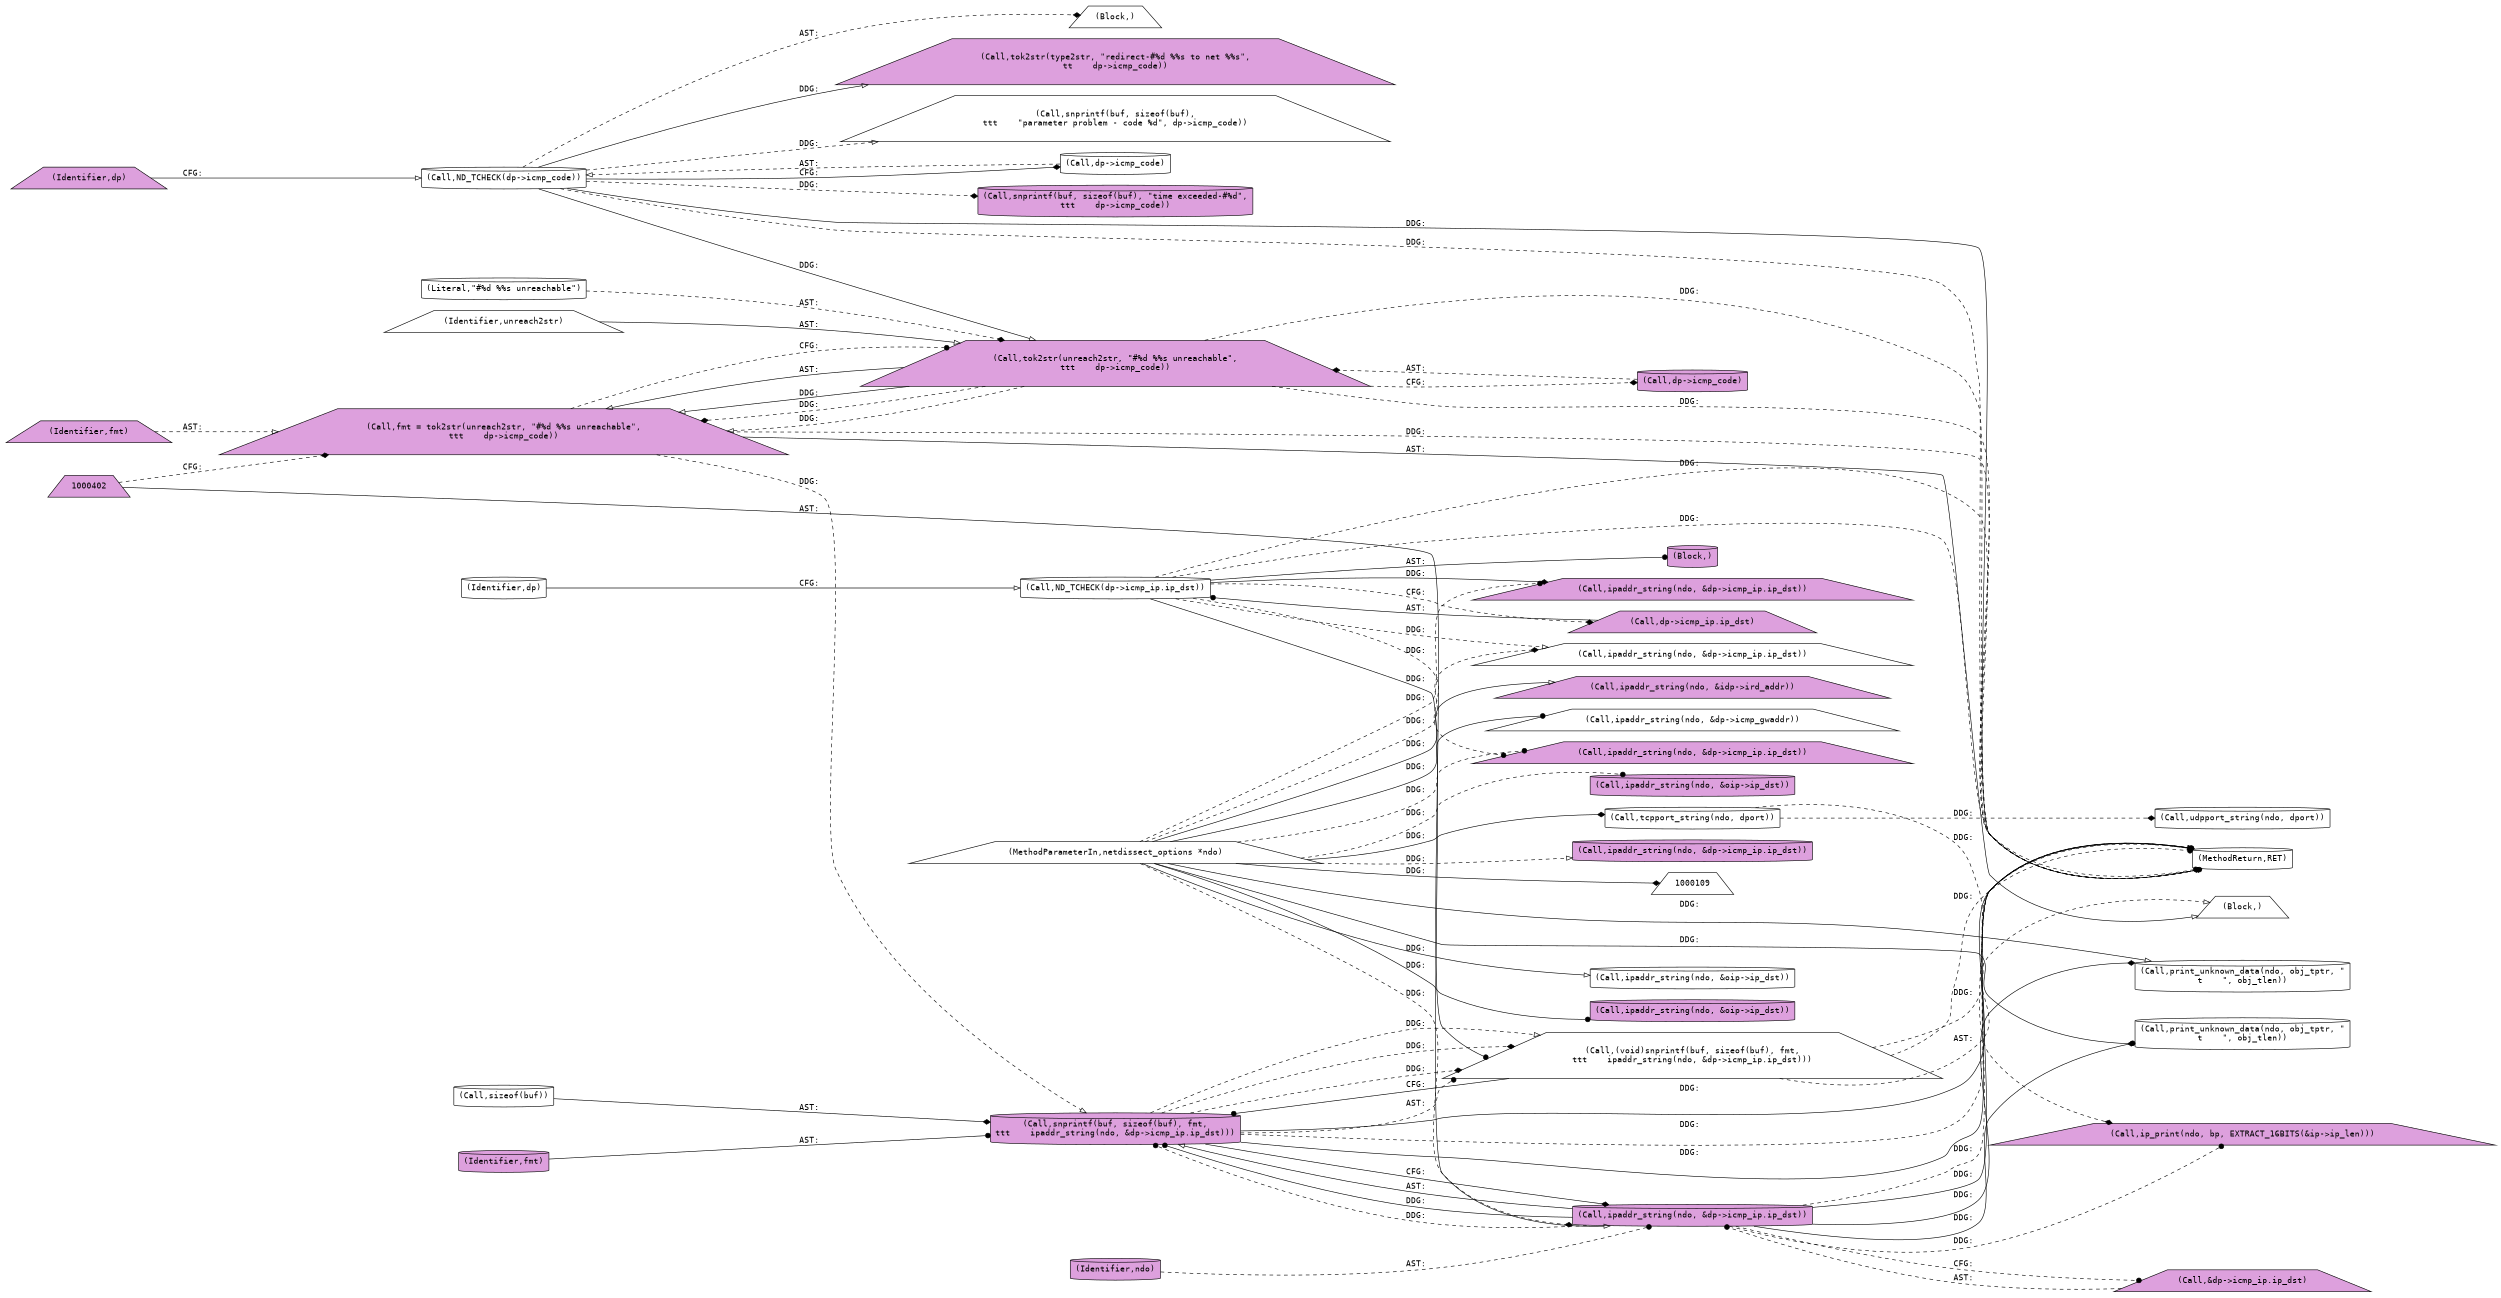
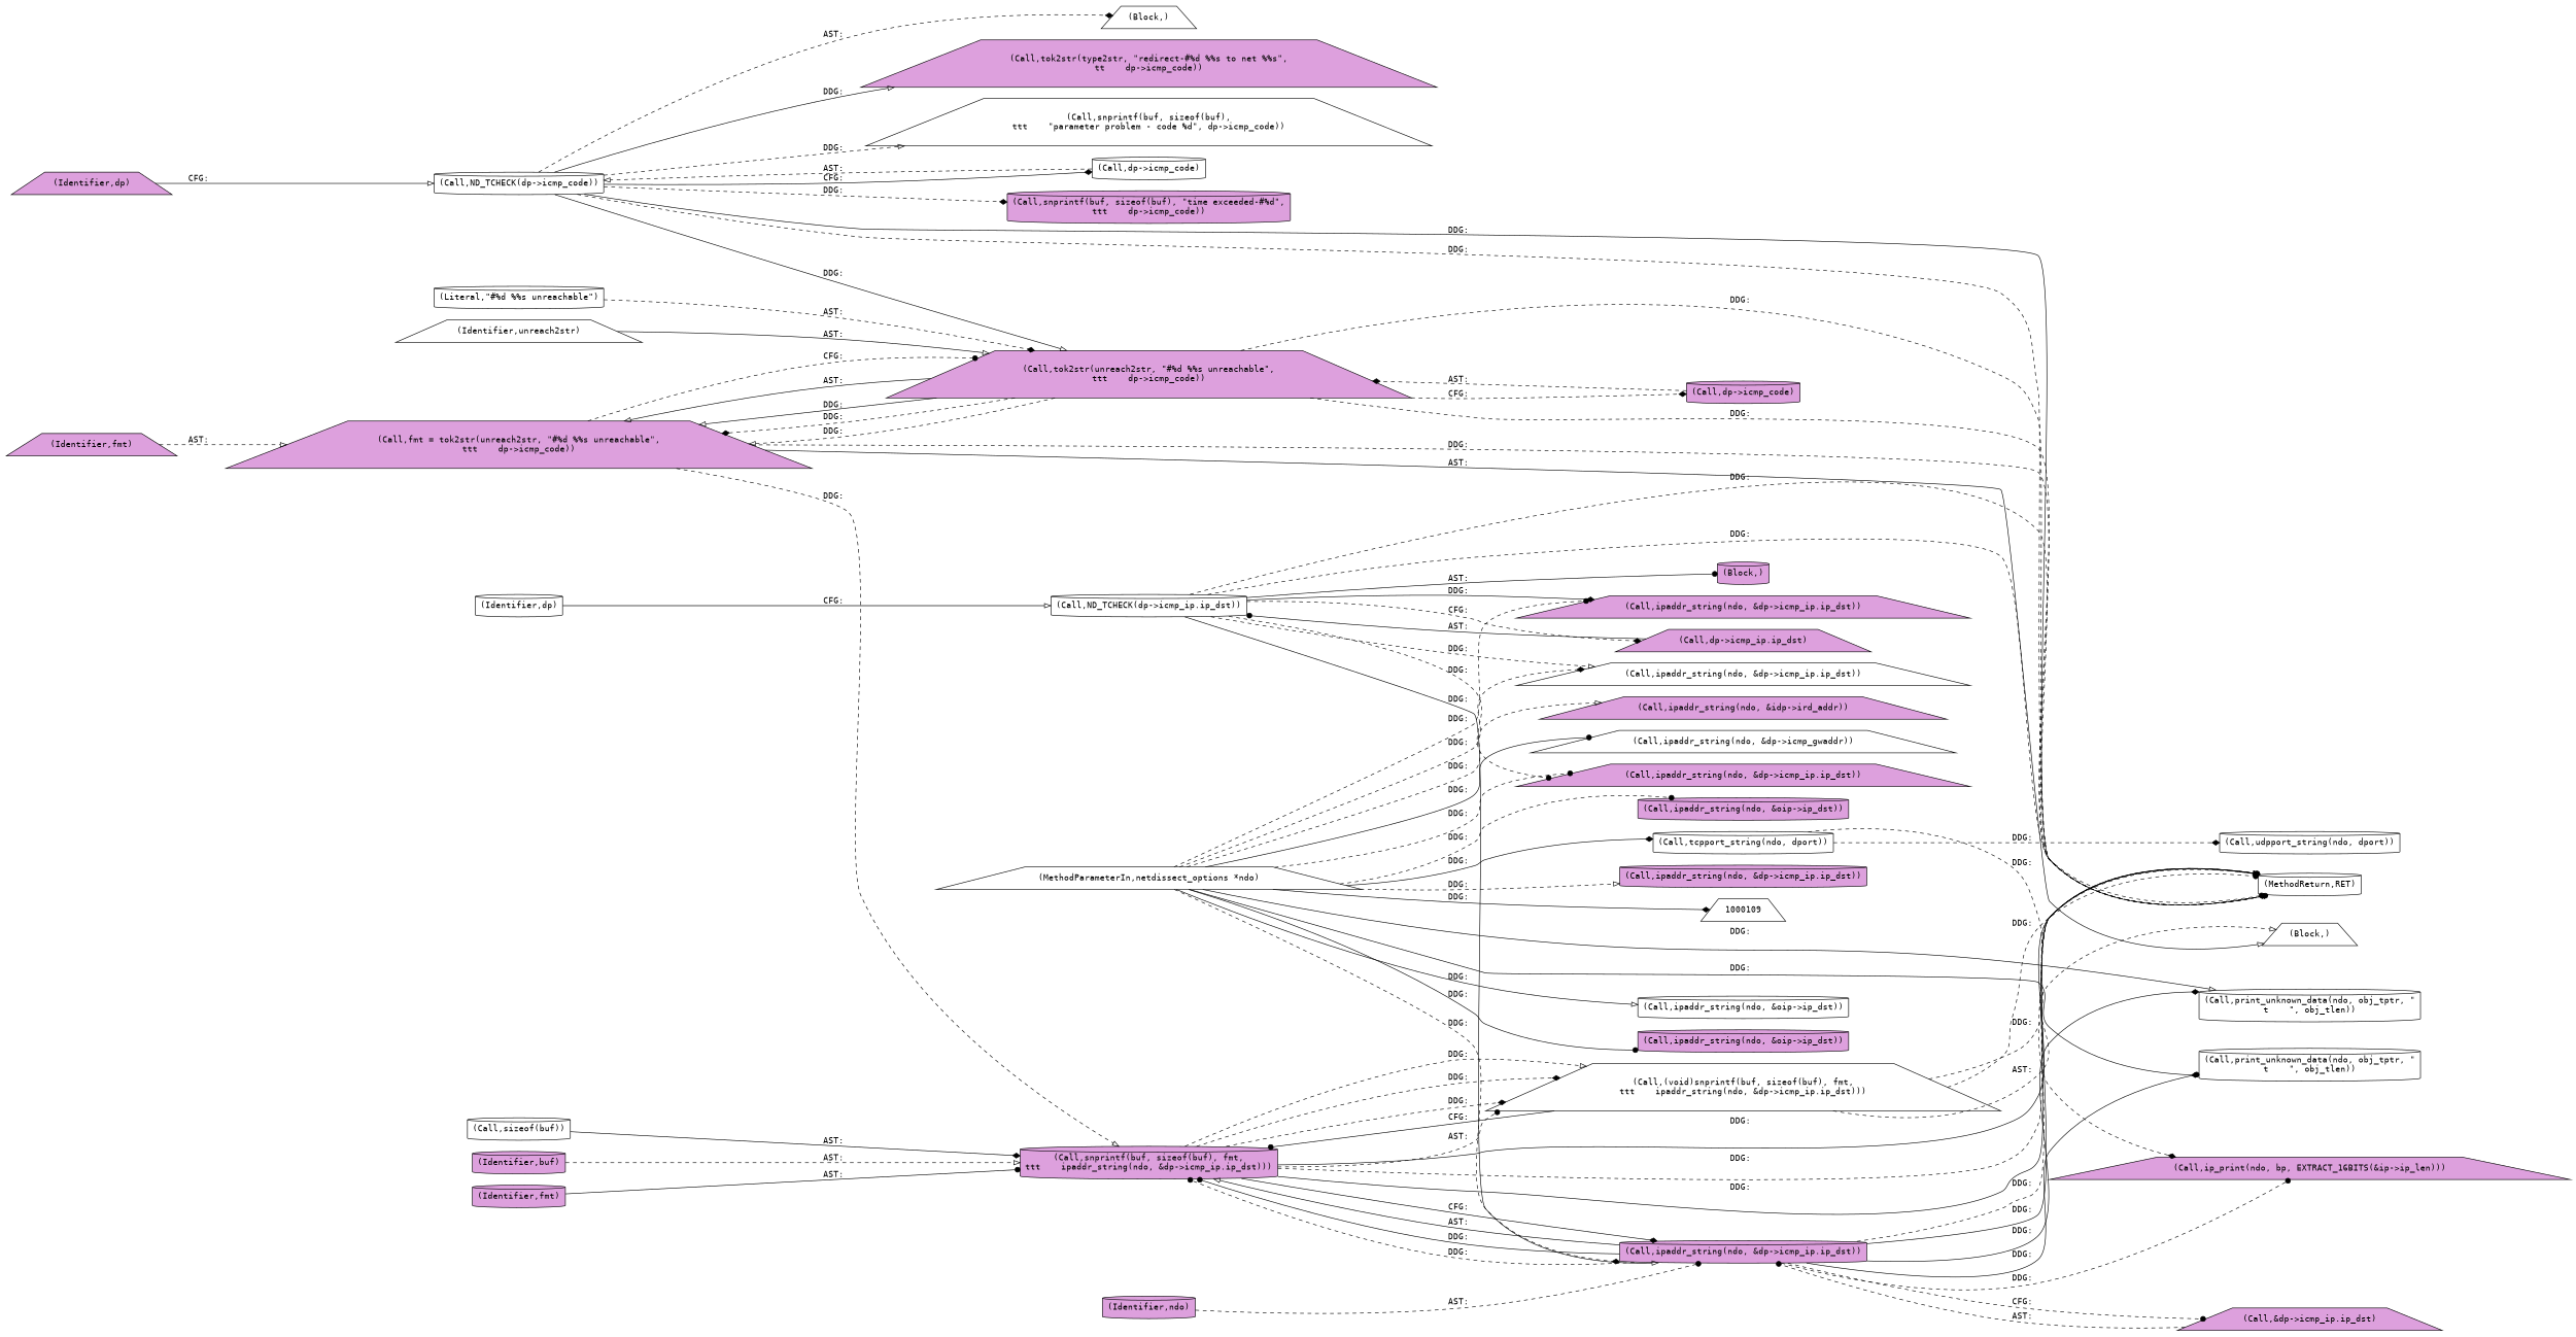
  digraph {
    fontname="DejaVu Sans Mono"
    rankdir=LR
    node [fillcolor=plum fontname="DejaVu Sans Mono" shape=cylinder style=filled]
    edge [arrowhead=onormal fontname="DejaVu Sans Mono" style=dashed]
    n1 [label="(Call,snprintf(buf, sizeof(buf), fmt,\n\t\t\t    ipaddr_string(ndo, &dp->icmp_ip.ip_dst)))"]
    n2 [label="(Call,ipaddr_string(ndo, &dp->icmp_ip.ip_dst))"]
    n3 [fillcolor=white label="(Call,(void)snprintf(buf, sizeof(buf), fmt,\n\t\t\t    ipaddr_string(ndo, &dp->icmp_ip.ip_dst)))" shape=trapezium]
    n4 [fillcolor=white label="(MethodReturn,RET)"]
    n5 [label="(Call,ip_print(ndo, bp, EXTRACT_16BITS(&ip->ip_len)))" shape=trapezium]
    n6 [label="(Call,&dp->icmp_ip.ip_dst)" shape=trapezium]
    n7 [fillcolor=white label="(Call,print_unknown_data(ndo, obj_tptr, \"\n\t    \", obj_tlen))"]
    n8 [fillcolor=white label="(Call,print_unknown_data(ndo, obj_tptr, \"\n\t    \", obj_tlen))"]
    n9 [fillcolor=white label="(Block,)" shape=trapezium]
    n10 [label="(Call,fmt = tok2str(unreach2str, \"#%d %%s unreachable\",\n\t\t\t    dp->icmp_code))" shape=trapezium]
    n11 [label="(Call,tok2str(unreach2str, \"#%d %%s unreachable\",\n\t\t\t    dp->icmp_code))" shape=trapezium]
    n12 [label="(Call,dp->icmp_code)"]
    n13 [fillcolor=white label="(Call,ND_TCHECK(dp->icmp_code))"]
    n14 [fillcolor=white label="(Call,dp->icmp_code)"]
    n15 [fillcolor=white label="(Block,)" shape=trapezium]
    n16 [label="(Call,tok2str(type2str, \"redirect-#%d %%s to net %%s\",\n\t\t    dp->icmp_code))" shape=trapezium]
    n17 [fillcolor=white label="(Call,snprintf(buf, sizeof(buf),\n\t\t\t    \"parameter problem - code %d\", dp->icmp_code))" shape=trapezium]
    n18 [label="(Call,snprintf(buf, sizeof(buf), \"time exceeded-#%d\",\n\t\t\t    dp->icmp_code))"]
    n19 [fillcolor=white label="(MethodParameterIn,netdissect_options *ndo)" shape=trapezium]
    n20 [label="(Call,ipaddr_string(ndo, &dp->icmp_ip.ip_dst))" shape=trapezium]
    n21 [fillcolor=white label="(Call,ipaddr_string(ndo, &oip->ip_dst))"]
    n22 [label="(Call,ipaddr_string(ndo, &oip->ip_dst))"]
    n23 [label="(Call,ipaddr_string(ndo, &idp->ird_addr))" shape=trapezium]
    n24 [fillcolor=white label="(Call,ipaddr_string(ndo, &dp->icmp_gwaddr))" shape=trapezium]
    n25 [label="(Call,ipaddr_string(ndo, &dp->icmp_ip.ip_dst))" shape=trapezium]
    n26 [label="(Call,ipaddr_string(ndo, &oip->ip_dst))"]
    n27 [fillcolor=white label="(Call,tcpport_string(ndo, dport))"]
    n28 [fillcolor=white label="(Call,ipaddr_string(ndo, &dp->icmp_ip.ip_dst))" shape=trapezium]
    n29 [label="(Call,ipaddr_string(ndo, &dp->icmp_ip.ip_dst))"]
    1000109 [fillcolor=white shape=trapezium]
    n31 [fillcolor=white label="(Call,udpport_string(ndo, dport))"]
    n32 [fillcolor=white label="(Call,ND_TCHECK(dp->icmp_ip.ip_dst))"]
    n33 [label="(Block,)"]
    n34 [label="(Call,dp->icmp_ip.ip_dst)" shape=trapezium]
    n35 [fillcolor=white label="(Identifier,dp)"]
    n36 [label="(Identifier,fmt)" shape=trapezium]
    n37 [fillcolor=white label="(Call,sizeof(buf))"]
+   n38 [label="(Identifier,buf)"]
    n39 [fillcolor=white label="(Literal,\"#%d %%s unreachable\")"]
    n40 [fillcolor=white label="(Identifier,unreach2str)" shape=trapezium]
    n41 [label="(Identifier,dp)" shape=trapezium]
    n42 [label="(Identifier,fmt)"]
    n43 [label="(Identifier,ndo)"]
-   1000402 [shape=trapezium]
    n1 -> n2 [arrowhead=diamond label="CFG: " style=solid]
    n1 -> n3 [arrowhead=dot label="AST: "]
    n1 -> n3 [label="DDG: "]
    n1 -> n3 [arrowhead=diamond label="DDG: "]
    n1 -> n3 [arrowhead=diamond label="DDG: "]
    n1 -> n4 [label="DDG: " style=solid]
    n1 -> n4 [arrowhead=dot label="DDG: "]
    n1 -> n4 [arrowhead=dot label="DDG: " style=solid]
    n2 -> n1 [label="AST: " style=solid]
    n2 -> n1 [arrowhead=dot label="DDG: " style=solid]
    n2 -> n1 [arrowhead=dot label="DDG: "]
    n2 -> n4 [label="DDG: "]
    n2 -> n4 [label="DDG: " style=solid]
    n2 -> n5 [arrowhead=dot label="DDG: "]
    n2 -> n6 [arrowhead=dot label="CFG: "]
    n2 -> n7 [arrowhead=diamond label="DDG: " style=solid]
    n2 -> n8 [arrowhead=dot label="DDG: " style=solid]
    n3 -> n1 [arrowhead=dot label="CFG: " style=solid]
    n3 -> n4 [arrowhead=dot label="DDG: "]
    n3 -> n4 [arrowhead=dot label="DDG: "]
    n3 -> n9 [label="AST: "]
    n6 -> n2 [arrowhead=dot label="AST: "]
    n10 -> n1 [label="DDG: "]
    n10 -> n4 [arrowhead=diamond label="DDG: "]
    n10 -> n9 [label="AST: " style=solid]
    n10 -> n11 [arrowhead=dot label="CFG: "]
    n11 -> n4 [label="DDG: "]
    n11 -> n4 [arrowhead=diamond label="DDG: "]
    n11 -> n10 [label="AST: " style=solid]
    n11 -> n10 [label="DDG: " style=solid]
    n11 -> n10 [arrowhead=diamond label="DDG: "]
    n11 -> n10 [label="DDG: "]
    n11 -> n12 [arrowhead=diamond label="CFG: "]
    n12 -> n11 [arrowhead=diamond label="AST: "]
    n13 -> n4 [arrowhead=dot label="DDG: " style=solid]
    n13 -> n4 [label="DDG: "]
    n13 -> n11 [label="DDG: " style=solid]
    n13 -> n14 [arrowhead=diamond label="CFG: " style=solid]
    n13 -> n15 [arrowhead=diamond label="AST: "]
    n13 -> n16 [label="DDG: " style=solid]
    n13 -> n17 [label="DDG: "]
    n13 -> n18 [arrowhead=diamond label="DDG: "]
    n14 -> n13 [label="AST: "]
    n19 -> n2 [arrowhead=diamond label="DDG: "]
    n19 -> n7 [label="DDG: " style=solid]
    n19 -> n8 [arrowhead=diamond label="DDG: " style=solid]
    n19 -> n20 [arrowhead=dot label="DDG: "]
    n19 -> n21 [label="DDG: " style=solid]
    n19 -> n22 [arrowhead=dot label="DDG: " style=solid]
-   n19 -> n23 [label="DDG: " style=solid]
+   n19 -> n23 [label="DDG: "]
    n19 -> n24 [arrowhead=dot label="DDG: " style=solid]
    n19 -> n25 [arrowhead=dot label="DDG: "]
    n19 -> n26 [arrowhead=dot label="DDG: "]
    n19 -> n27 [arrowhead=diamond label="DDG: " style=solid]
    n19 -> n28 [arrowhead=diamond label="DDG: "]
    n19 -> n29 [label="DDG: "]
    n19 -> 1000109 [arrowhead=diamond label="DDG: " style=solid]
    n27 -> n5 [arrowhead=diamond label="DDG: "]
    n27 -> n31 [arrowhead=diamond label="DDG: "]
    n32 -> n2 [label="DDG: " style=solid]
    n32 -> n4 [arrowhead=diamond label="DDG: "]
    n32 -> n4 [arrowhead=dot label="DDG: "]
    n32 -> n20 [arrowhead=dot label="DDG: "]
    n32 -> n25 [arrowhead=diamond label="DDG: " style=solid]
    n32 -> n28 [label="DDG: "]
    n32 -> n33 [arrowhead=dot label="AST: " style=solid]
    n32 -> n34 [arrowhead=diamond label="CFG: "]
    n34 -> n32 [arrowhead=dot label="AST: " style=solid]
    n35 -> n32 [label="CFG: " style=solid]
    n36 -> n10 [label="AST: "]
    n37 -> n1 [arrowhead=diamond label="AST: " style=solid]
+   n38 -> n1 [label="AST: "]
    n39 -> n11 [arrowhead=diamond label="AST: "]
    n40 -> n11 [label="AST: " style=solid]
    n41 -> n13 [label="CFG: " style=solid]
    n42 -> n1 [arrowhead=dot label="AST: " style=solid]
    n43 -> n2 [arrowhead=dot label="AST: "]
-   1000402 -> n3 [arrowhead=dot label="AST: " style=solid]
-   1000402 -> n10 [arrowhead=diamond label="CFG: "]
  }
